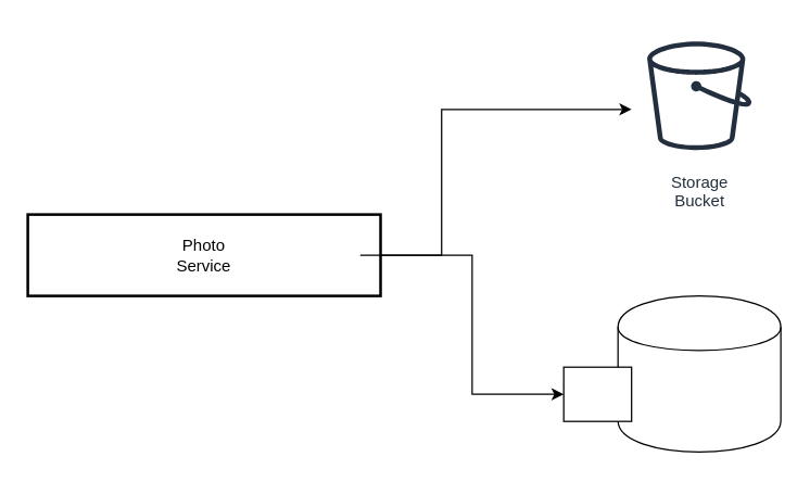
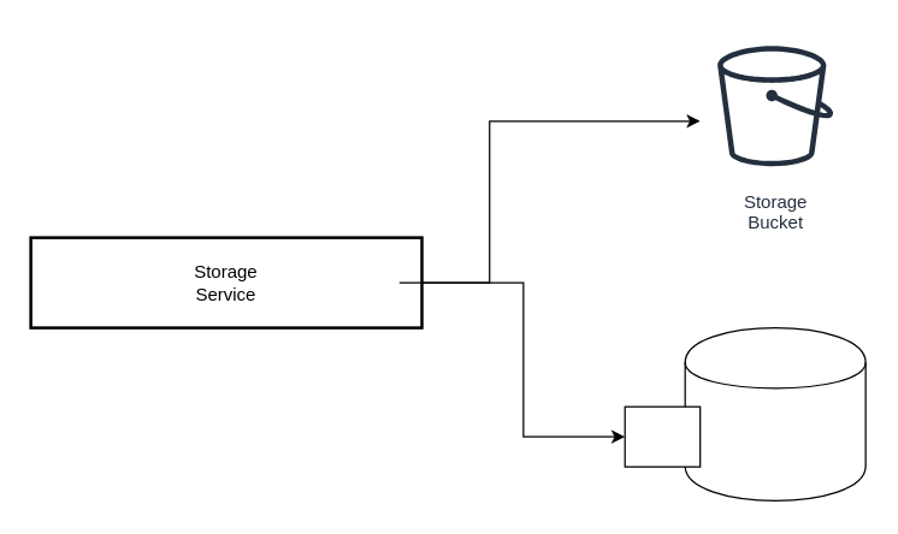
  <mxCell id="0" />
  <mxCell id="1" parent="0" />
  <mxCell id="2" style="edgeStyle=orthogonalEdgeStyle;rounded=0;orthogonalLoop=1;jettySize=auto;html=1;entryX=0;entryY=0.5;entryDx=0;entryDy=0;" edge="1" parent="1" source="3" target="8"><mxGeometry relative="1" as="geometry" /></mxCell>
- <mxCell id="3" value="Photo&lt;br&gt;Service" style="rounded=0;whiteSpace=wrap;html=1;strokeWidth=2;" vertex="1" parent="1"><mxGeometry x="20" y="157.5" width="260" height="60" as="geometry" /></mxCell>
+ <mxCell id="3" value="Storage&lt;br&gt;Service" style="rounded=0;whiteSpace=wrap;html=1;strokeWidth=2;" vertex="1" parent="1"><mxGeometry x="20" y="157.5" width="260" height="60" as="geometry" /></mxCell>
  <mxCell id="4" style="edgeStyle=orthogonalEdgeStyle;rounded=0;orthogonalLoop=1;jettySize=auto;html=1;" edge="1" parent="1" source="5" target="10"><mxGeometry relative="1" as="geometry"><Array as="points"><mxPoint x="325" y="188" /><mxPoint x="325" y="80" /></Array></mxGeometry></mxCell>
  <mxCell id="5" value="" style="shape=image;html=1;verticalAlign=top;verticalLabelPosition=bottom;labelBackgroundColor=#ffffff;imageAspect=0;aspect=fixed;image=https://cdn4.iconfinder.com/data/icons/logos-brands-5/24/go-128.png" vertex="1" parent="1"><mxGeometry x="235" y="172.5" width="30" height="30" as="geometry" /></mxCell>
  <mxCell id="6" value="" style="shape=cylinder;whiteSpace=wrap;html=1;boundedLbl=1;backgroundOutline=1;" vertex="1" parent="1"><mxGeometry x="455" y="217.5" width="120" height="115" as="geometry" /></mxCell>
  <mxCell id="7" value="" style="shape=image;html=1;verticalAlign=top;verticalLabelPosition=bottom;labelBackgroundColor=#ffffff;imageAspect=0;aspect=fixed;image=https://cdn4.iconfinder.com/data/icons/logos-brands-5/24/mysql-128.png" vertex="1" parent="1"><mxGeometry x="490" y="250" width="50" height="50" as="geometry" /></mxCell>
  <mxCell id="8" value="" style="rounded=0;whiteSpace=wrap;html=1;" vertex="1" parent="1"><mxGeometry x="415" y="270" width="50" height="40" as="geometry" /></mxCell>
  <mxCell id="9" value="" style="shape=image;html=1;verticalAlign=top;verticalLabelPosition=bottom;labelBackgroundColor=#ffffff;imageAspect=0;aspect=fixed;image=https://cdn4.iconfinder.com/data/icons/logos-brands-5/24/go-128.png" vertex="1" parent="1"><mxGeometry x="425" y="275" width="30" height="30" as="geometry" /></mxCell>
  <mxCell id="10" value="Storage &lt;br&gt;Bucket" style="outlineConnect=0;fontColor=#232F3E;gradientColor=none;strokeColor=#232F3E;fillColor=#ffffff;dashed=0;verticalLabelPosition=bottom;verticalAlign=top;align=center;html=1;fontSize=12;fontStyle=0;aspect=fixed;shape=mxgraph.aws4.resourceIcon;resIcon=mxgraph.aws4.bucket;" vertex="1" parent="1"><mxGeometry x="465" y="20" width="100" height="100" as="geometry" /></mxCell>
